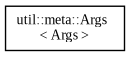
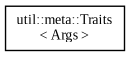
  digraph {
    rankdir=TB
    fontname="Liberation Serif"
-   n1 [color=black fillcolor=white fontname="Liberation Serif" fontsize=10 height=0.2 label="util::meta::Args\l\< Args \>" shape=record style=filled width=0.4]
+   n1 [color=black fillcolor=white fontname="Liberation Serif" fontsize=10 height=0.2 label="util::meta::Traits\l\< Args \>" shape=record style=filled width=0.4]
  }
